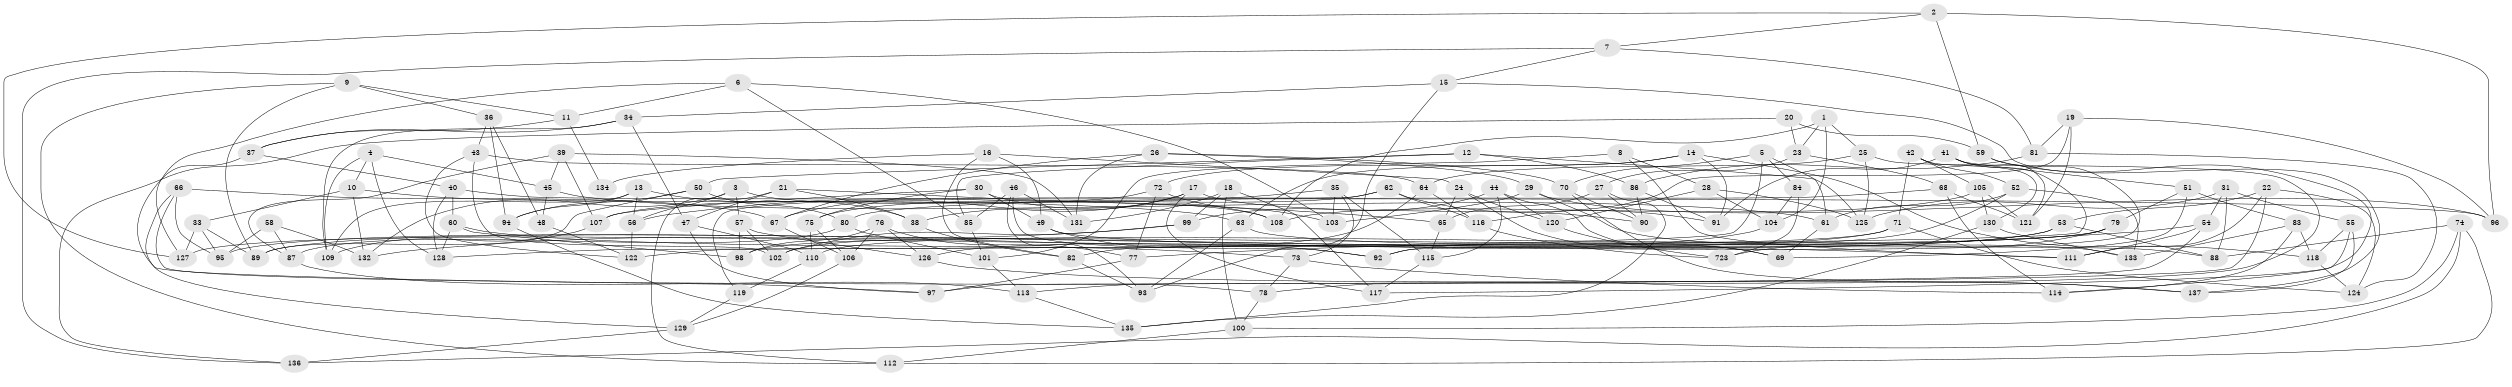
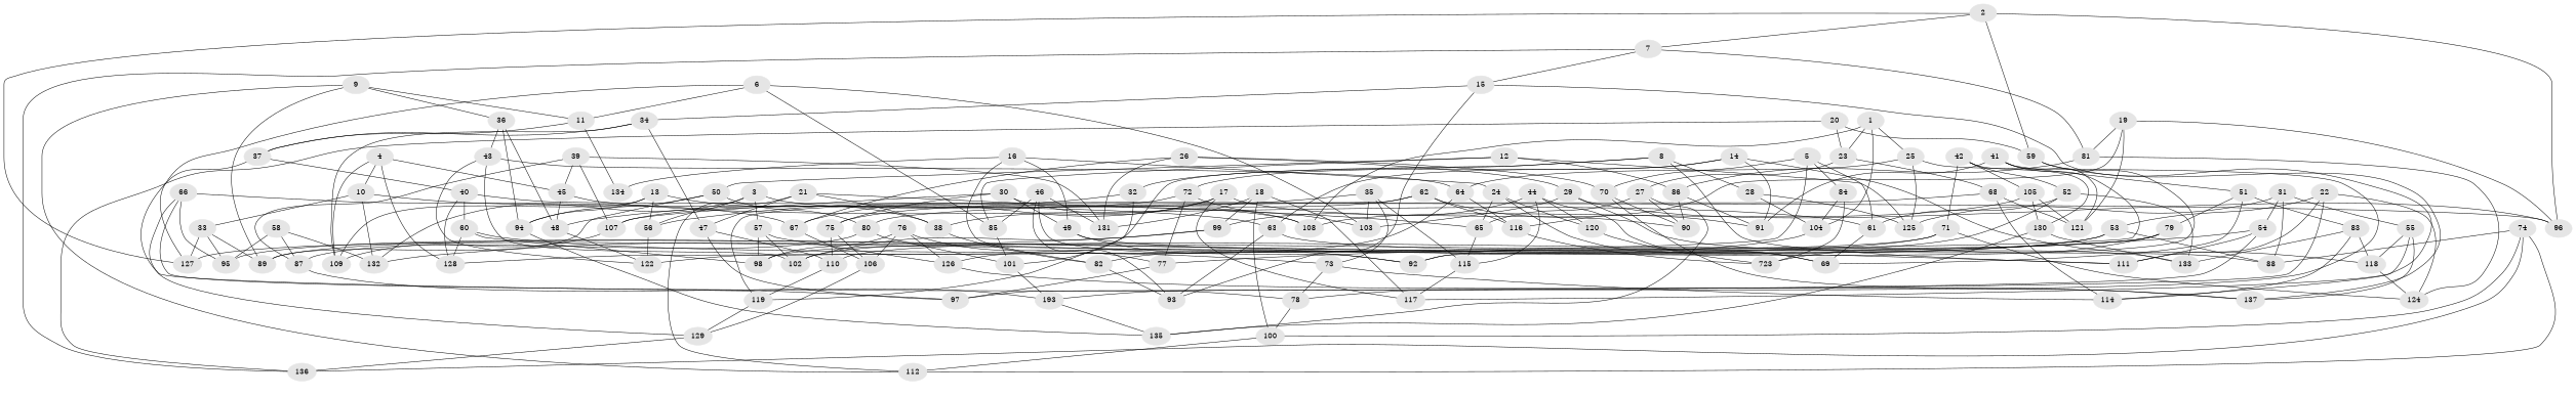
  graph {
    node [color=gray90 style=filled]
    1
    23
    25
    104
    108
    27
    68
    125
    64
    78
    126
    2
    7
    59
    96
    127
    15
    81
    136
    117
    92
    3
    56
    57
    132
    122
    102
    98
    4
    10
    45
    109
    128
    33
    63
    61
    48
    5
    70
    84
    69
    137
    90
    n44 [label=723]
    6
    11
    85
    103
    37
    134
    101
    34
    93
    86
    124
    8
    28
+   32
    111
    120
    119
-   113
+   113 [label=193]
    9
    36
    89
    112
    94
    43
    95
    88
    97
    40
    12
    50
    80
    91
    13
    38
    82
    135
    14
    72
    118
    107
    77
    47
    16
    24
    49
    65
    17
    67
    106
    18
    99
    100
    131
    19
    116
    121
    20
    21
    110
    115
    22
    53
    114
    26
    29
    133
    30
    75
    31
    54
    55
    129
    35
    73
    60
    39
    87
    41
    51
    79
    83
    42
    52
    71
    105
    130
    44
    46
    58
    62
    66
    74
    76
    1 -- 23
    1 -- 25
    1 -- 104
    1 -- 108
    23 -- 27
    23 -- 68
    25 -- 125
    25 -- 64
    25 -- 78
    104 -- 126
    27 -- 90
    27 -- 135
    27 -- 65
    68 -- 80
    68 -- 121
    68 -- 114
    64 -- 102
    64 -- 116
    78 -- 100
    126 -- 137
    2 -- 7
    2 -- 59
    2 -- 96
    2 -- 127
    7 -- 15
    7 -- 81
    7 -- 136
    59 -- 117
    59 -- 92
    15 -- 137
    15 -- 34
    15 -- 93
    81 -- 86
    81 -- 124
    3 -- 108
    3 -- 56
    3 -- 57
    3 -- 132
    56 -- 122
    57 -- 126
    57 -- 102
    57 -- 98
    4 -- 10
    4 -- 45
    4 -- 109
    4 -- 128
    10 -- 132
    10 -- 33
    10 -- 63
    45 -- 61
    45 -- 48
    33 -- 127
    33 -- 89
    33 -- 95
    63 -- 93
    63 -- 88
    61 -- 69
    48 -- 122
    5 -- 122
    5 -- 61
    5 -- 70
    5 -- 84
    70 -- 137
    70 -- 90
    84 -- 104
    84 -- n44
    6 -- 127
    6 -- 11
    6 -- 85
    6 -- 103
    11 -- 37
    11 -- 134
    85 -- 101
    37 -- 97
    37 -- 40
    101 -- 113
    34 -- 109
    34 -- 37
    34 -- 47
    86 -- 90
    86 -- 91
    8 -- 101
    8 -- 28
+   8 -- 32
    8 -- 111
    28 -- 104
    28 -- 125
-   28 -- 120
+   32 -- 48
+   32 -- 119
    120 -- n44
    119 -- 129
    113 -- 135
    9 -- 11
    9 -- 36
    9 -- 89
    9 -- 112
    36 -- 48
    36 -- 94
    36 -- 43
    94 -- 135
    43 -- 64
    43 -- 122
    43 -- 102
    40 -- 96
    40 -- 128
    40 -- 60
    12 -- 125
    12 -- 85
    12 -- 86
    12 -- 50
    50 -- 89
    50 -- 94
    50 -- 80
    80 -- 101
    80 -- 87
    13 -- 56
    13 -- 109
    13 -- 94
    13 -- 38
    38 -- 82
    82 -- 93
    14 -- 63
    14 -- 91
    14 -- 72
    14 -- 118
    72 -- 103
    72 -- 107
    72 -- 77
    118 -- 124
    107 -- 109
    77 -- 97
    47 -- 97
    47 -- 110
    16 -- 134
    16 -- 82
    16 -- 24
    16 -- 49
    24 -- 69
    24 -- 120
    24 -- 65
    49 -- 92
    49 -- 111
    65 -- 115
    17 -- 117
    17 -- 90
    17 -- 38
    17 -- 67
    67 -- 106
    106 -- 129
    18 -- 117
    18 -- 99
    18 -- 100
    18 -- 131
    99 -- 132
    99 -- 102
    100 -- 112
    19 -- 96
    19 -- 81
    19 -- 116
    19 -- 121
    116 -- n44
    20 -- 23
    20 -- 59
    20 -- 136
    21 -- 112
    21 -- 38
    21 -- 47
    21 -- 65
    110 -- 119
    115 -- 117
    22 -- 124
    22 -- 111
    22 -- 97
    22 -- 53
    53 -- 89
    53 -- 95
    53 -- 88
    26 -- 70
    26 -- 67
    26 -- 131
    26 -- 29
    29 -- 96
    29 -- 103
    29 -- 133
    30 -- 108
    30 -- 107
    30 -- 49
    30 -- 75
    75 -- 106
    75 -- 110
    31 -- 125
    31 -- 88
    31 -- 54
    31 -- 55
    54 -- 111
    54 -- 113
    54 -- 77
    55 -- 137
    55 -- 118
    55 -- 114
    129 -- 136
    35 -- 56
    35 -- 103
    35 -- 115
    35 -- 73
    73 -- 78
    73 -- 114
    60 -- 98
    60 -- 128
    60 -- 73
    39 -- 45
    39 -- 107
    39 -- 131
    39 -- 87
    87 -- 113
    41 -- 128
    41 -- 91
    41 -- 121
    41 -- 51
    51 -- 69
    51 -- 79
    51 -- 83
    79 -- n44
    79 -- 82
    79 -- 110
    83 -- 118
    83 -- 114
    83 -- 133
    42 -- 52
    42 -- 71
    42 -- 105
    42 -- 130
    52 -- 92
    52 -- 61
    52 -- 133
    71 -- 127
    71 -- 98
    71 -- 124
    105 -- 108
    105 -- 121
    105 -- 130
    130 -- 135
    130 -- 133
    44 -- 69
    44 -- 120
    44 -- 99
    44 -- 115
    46 -- 92
    46 -- 85
    46 -- 93
    46 -- 131
    58 -- 132
    58 -- 95
    58 -- 87
    62 -- 119
    62 -- 91
    62 -- 116
    62 -- 75
    66 -- 78
    66 -- 95
    66 -- 67
    66 -- 129
    74 -- 136
    74 -- 112
    74 -- 88
    74 -- 100
    76 -- 126
    76 -- 98
    76 -- 77
    76 -- 106
  }
